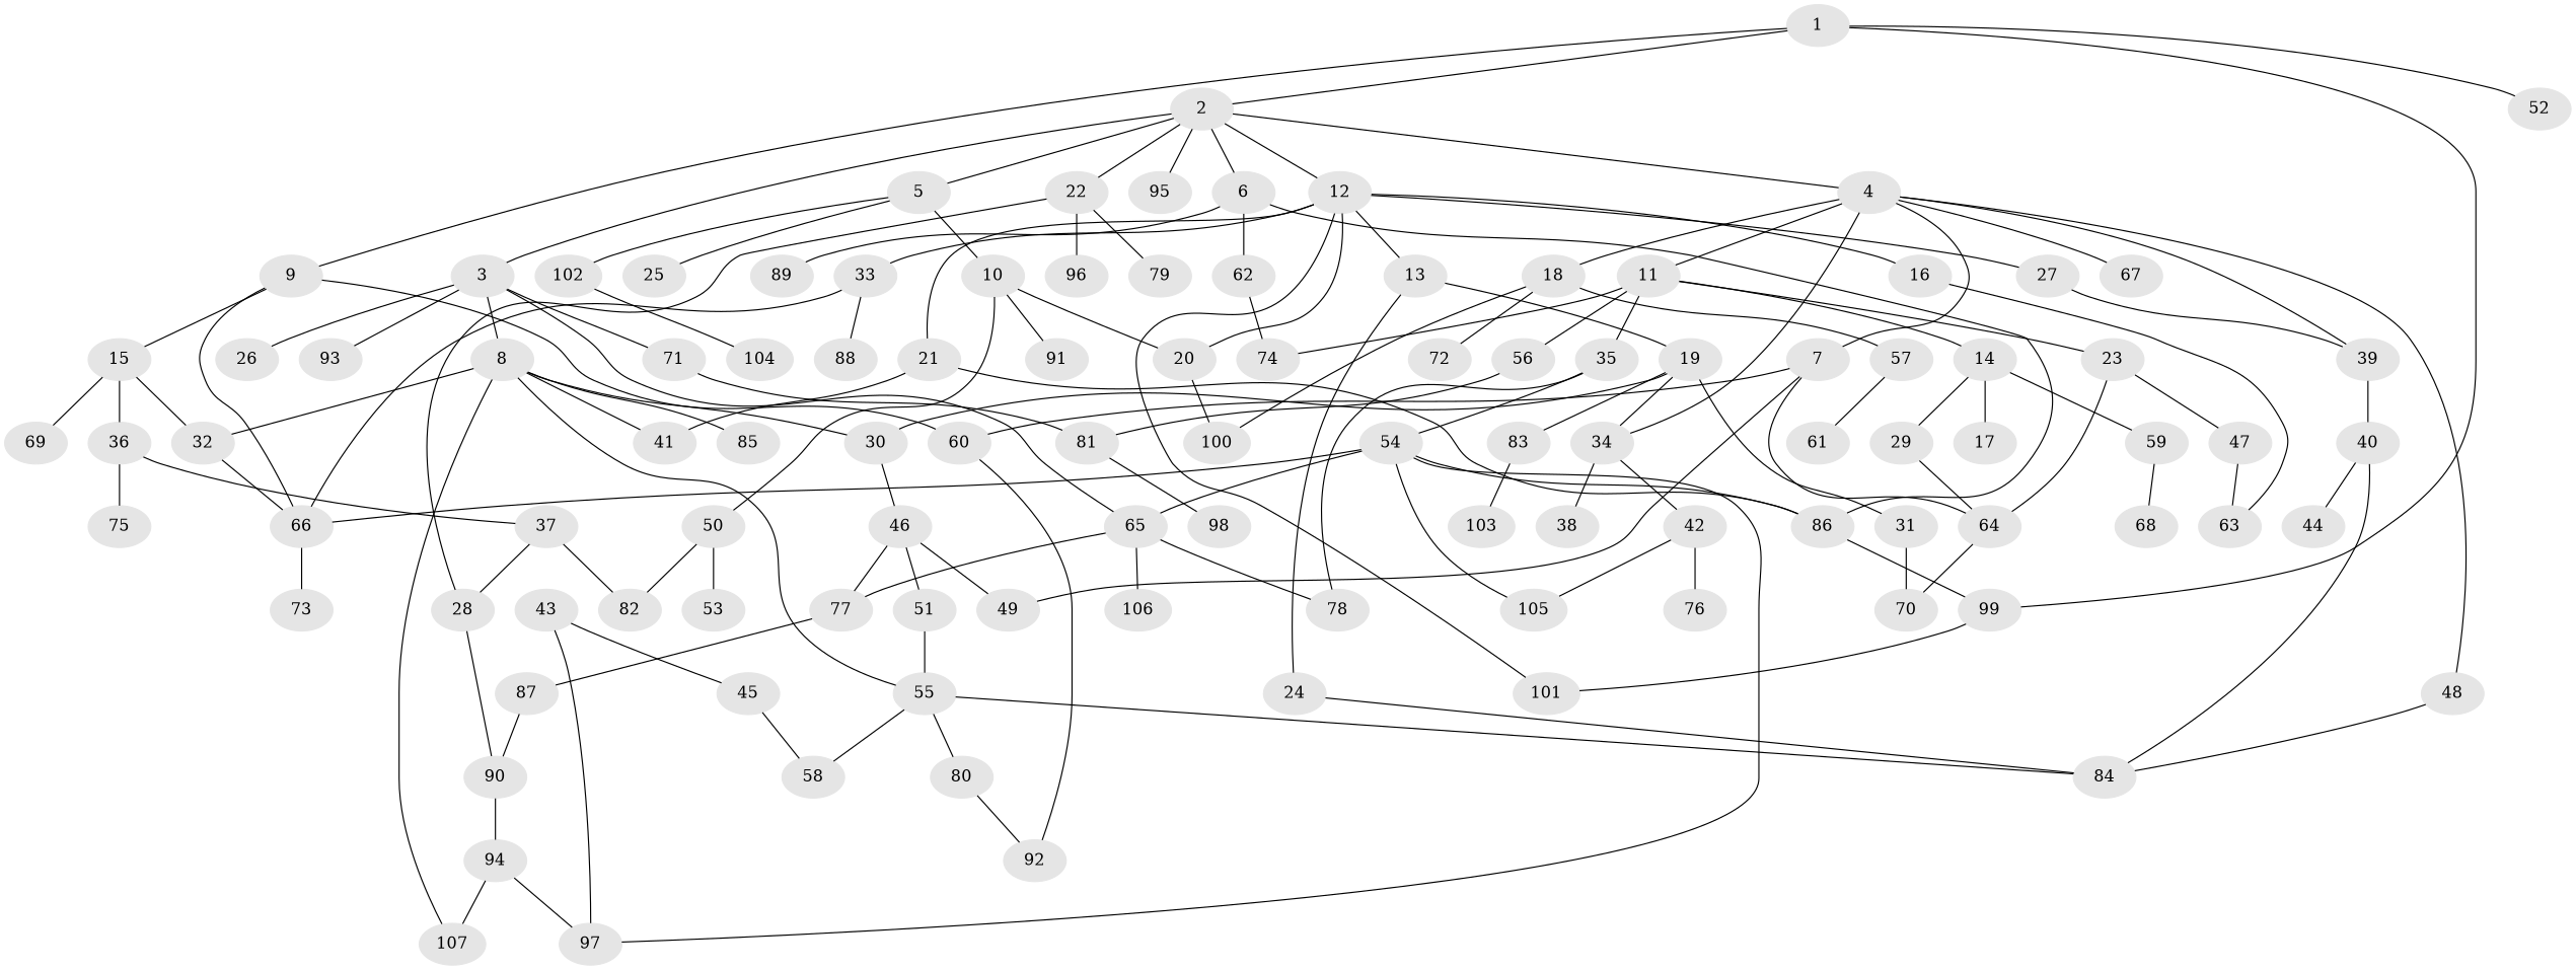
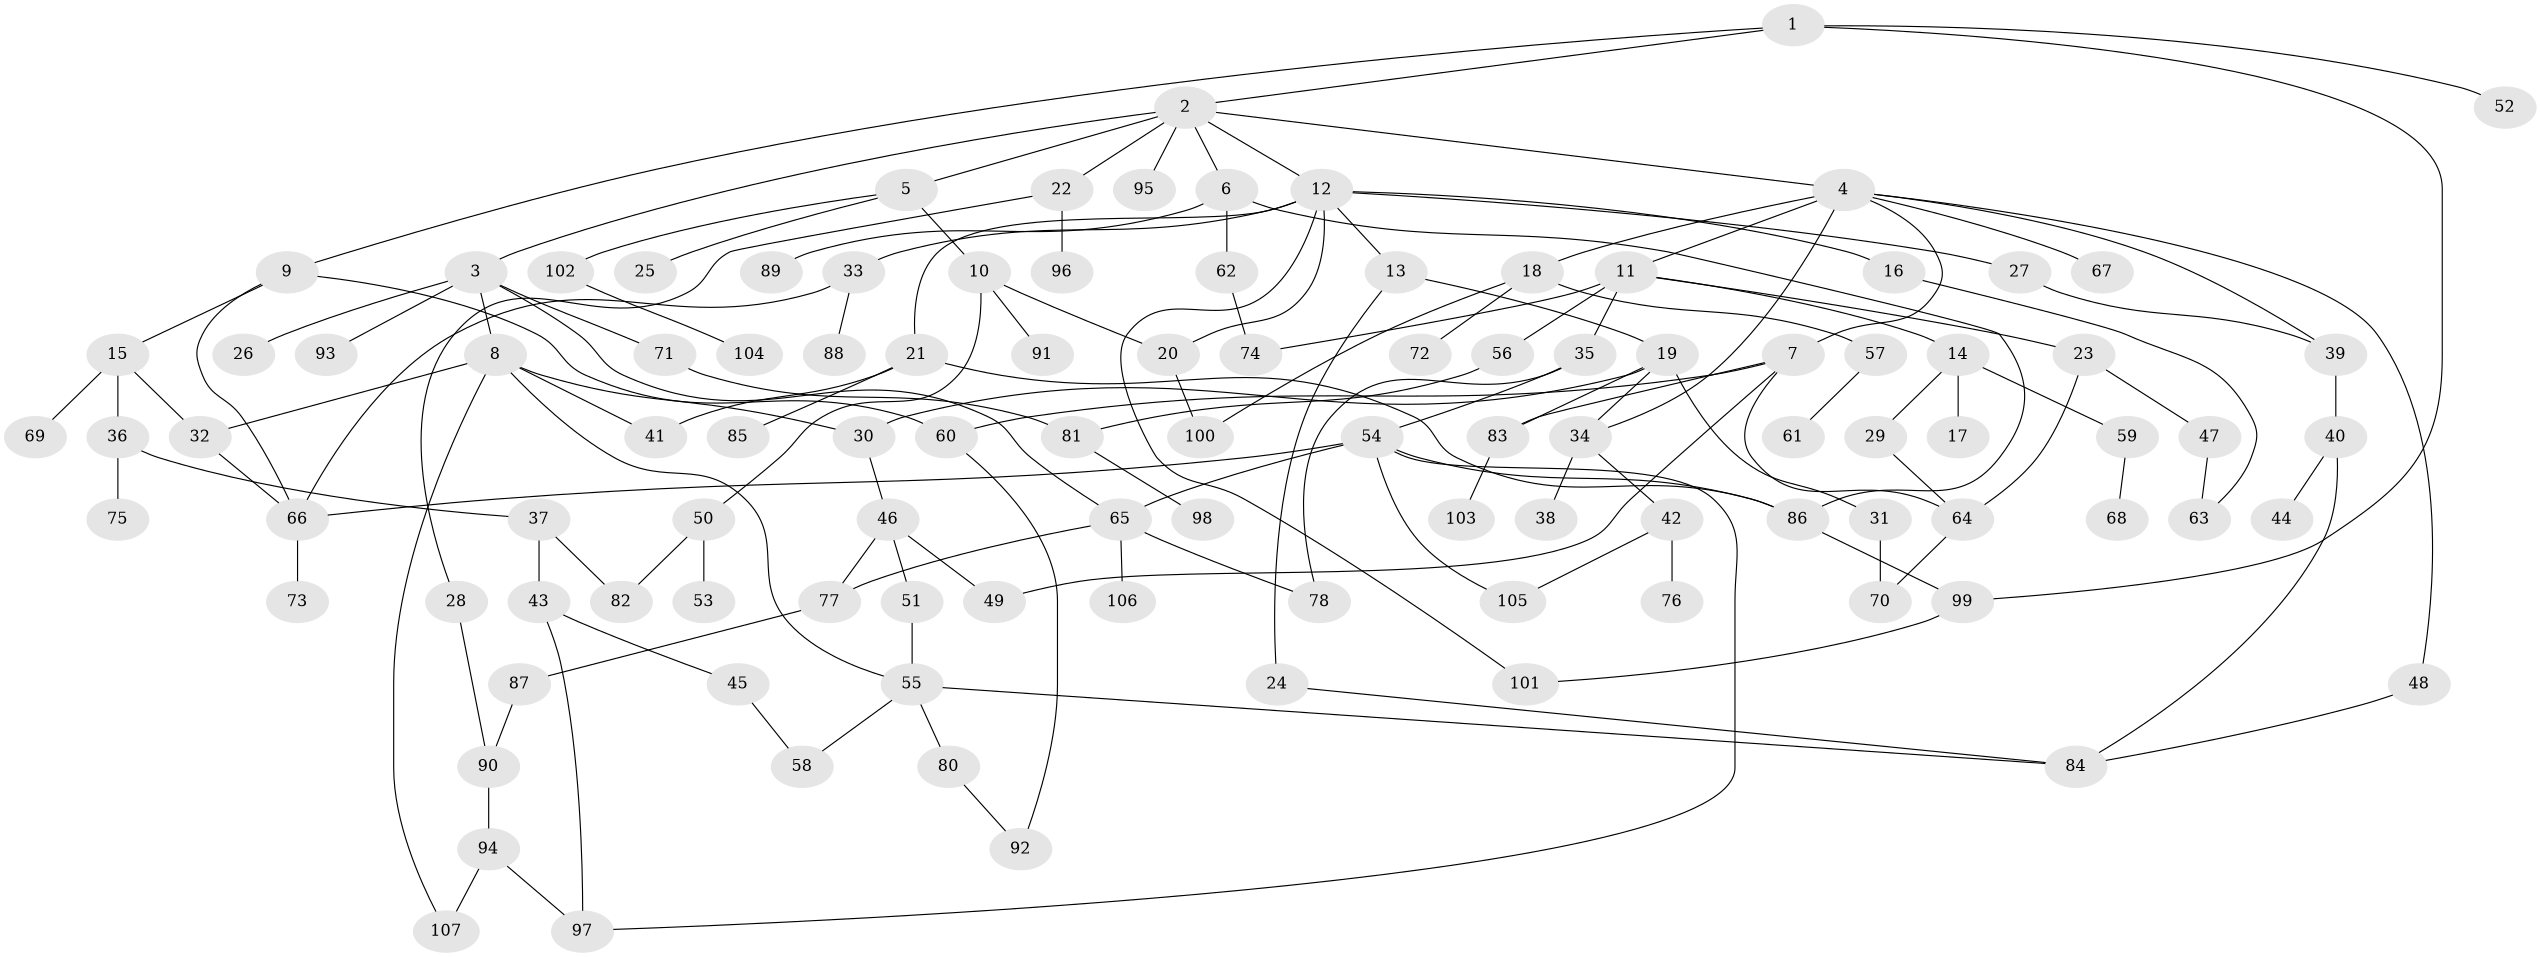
  graph {
    node [color=gray90 style=filled]
    1
    2
    9
    52
    99
    3
    4
    5
    6
    12
    22
    95
    60
    15
    66
    101
    8
    26
    65
    71
    93
    7
    11
    18
    34
    39
    48
    67
    10
    25
    102
    62
    86
    89
    20
    13
    16
    21
    27
    33
    28
-   79
    96
    30
    32
    41
    55
    107
    78
    77
    106
    81
    49
    64
    83
    14
    23
    35
    56
    74
    57
    72
    100
    38
    42
    40
    84
    50
    91
    104
    92
    70
    103
    46
    58
    80
    36
    69
    73
    82
    53
    17
    29
    59
    47
    54
    19
    24
    63
    85
    88
    31
    68
    37
    75
    61
    90
    94
    51
    76
    105
    97
    43
    45
    44
    87
    98
    1 -- 2
    1 -- 9
    1 -- 52
    1 -- 99
    2 -- 3
    2 -- 4
    2 -- 5
    2 -- 6
    2 -- 12
    2 -- 22
    2 -- 95
    9 -- 60
    9 -- 15
    9 -- 66
    99 -- 101
    3 -- 8
    3 -- 26
    3 -- 65
    3 -- 71
    3 -- 93
    4 -- 7
    4 -- 11
    4 -- 18
    4 -- 34
    4 -- 39
    4 -- 48
    4 -- 67
    5 -- 10
    5 -- 25
    5 -- 102
    6 -- 62
    6 -- 86
    6 -- 89
    12 -- 101
    12 -- 20
    12 -- 13
    12 -- 16
    12 -- 21
    12 -- 27
    12 -- 33
    22 -- 28
-   22 -- 79
    22 -- 96
    60 -- 92
    15 -- 32
    15 -- 36
    15 -- 69
    66 -- 73
    8 -- 30
    8 -- 32
    8 -- 41
    8 -- 55
    8 -- 107
    65 -- 78
    65 -- 77
    65 -- 106
    71 -- 81
    7 -- 60
    7 -- 49
    7 -- 64
+   7 -- 83
    11 -- 14
    11 -- 23
    11 -- 35
    11 -- 56
    11 -- 74
    18 -- 57
    18 -- 72
    18 -- 100
    34 -- 38
    34 -- 42
    39 -- 40
    48 -- 84
    10 -- 20
    10 -- 50
    10 -- 91
    102 -- 104
    62 -- 74
    86 -- 99
    20 -- 100
    13 -- 19
    13 -- 24
    16 -- 63
    21 -- 86
    21 -- 41
-   8 -- 85
+   21 -- 85
    27 -- 39
    33 -- 66
    33 -- 88
    28 -- 90
    30 -- 46
    32 -- 66
    55 -- 84
    55 -- 58
    55 -- 80
    77 -- 87
    81 -- 98
    64 -- 70
    83 -- 103
    14 -- 17
    14 -- 29
    14 -- 59
    23 -- 64
    23 -- 47
    35 -- 78
    35 -- 54
    56 -- 81
    57 -- 61
    42 -- 76
    42 -- 105
    40 -- 84
    40 -- 44
    50 -- 82
    50 -- 53
    46 -- 77
    46 -- 49
    46 -- 51
    80 -- 92
    36 -- 37
    36 -- 75
    29 -- 64
    59 -- 68
    47 -- 63
    54 -- 66
    54 -- 65
    54 -- 86
    54 -- 105
    54 -- 97
    19 -- 34
    19 -- 30
    19 -- 83
    19 -- 31
    24 -- 84
    31 -- 70
    37 -- 82
-   37 -- 28
+   37 -- 43
    90 -- 94
    94 -- 107
    94 -- 97
    51 -- 55
    43 -- 97
    43 -- 45
    45 -- 58
    87 -- 90
  }
